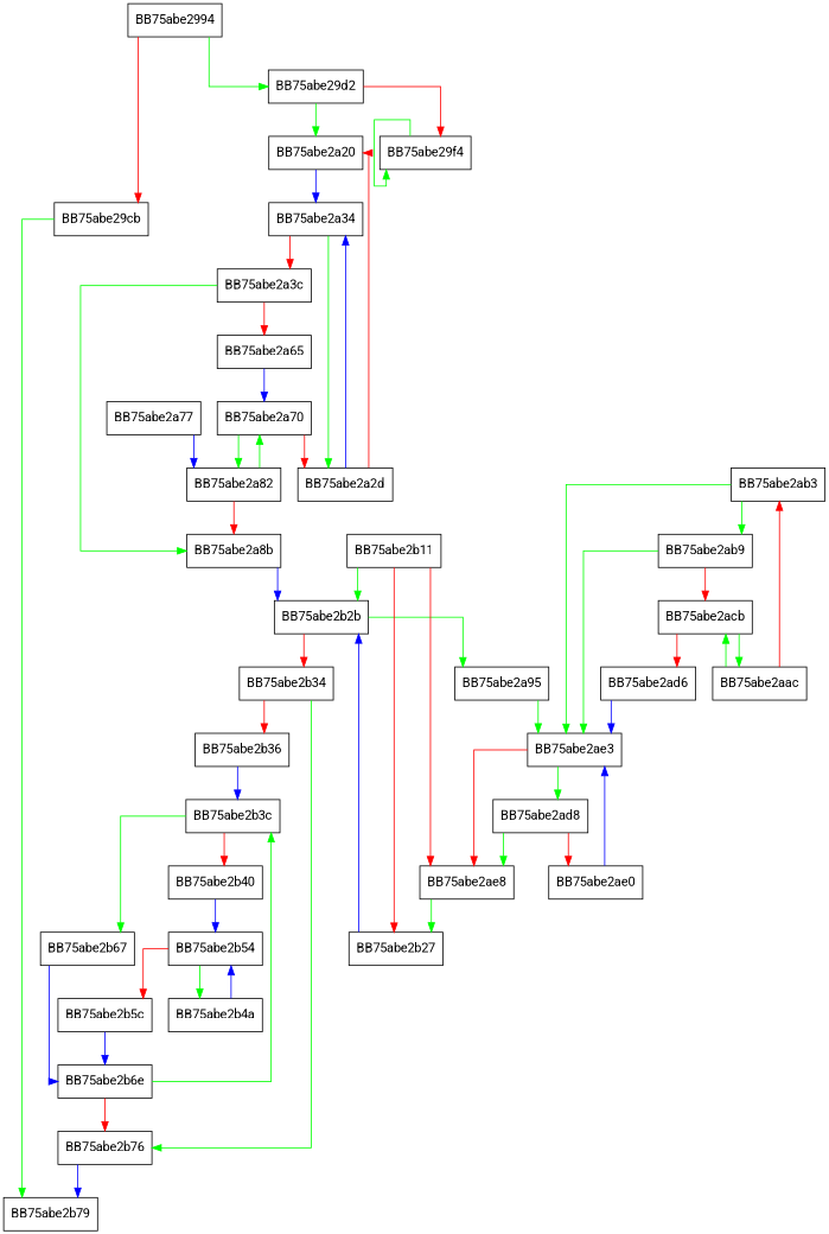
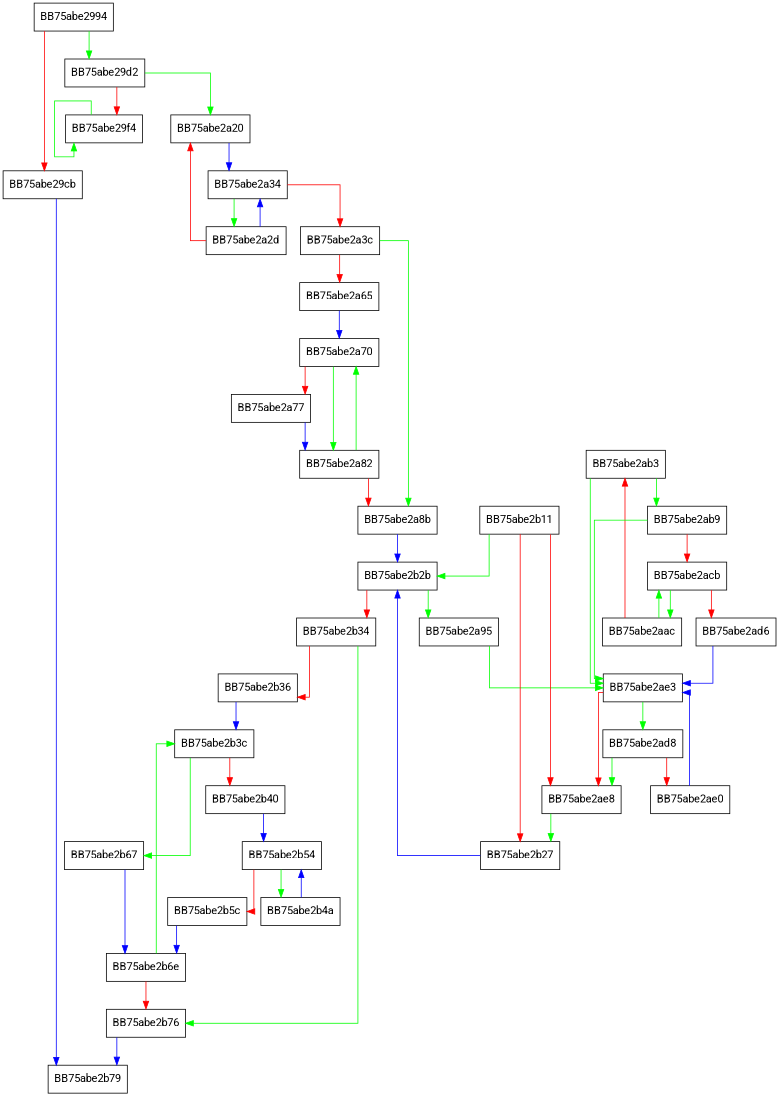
  digraph {
    fontname=Roboto
    splines=ortho
    node [fontname=Roboto shape=box]
    edge [color=green fontname=Roboto]
    BB75abe2994
    BB75abe29d2
    BB75abe29cb
    BB75abe2a20
    BB75abe29f4
    BB75abe2b79
    BB75abe2a34
    BB75abe2a2d
    BB75abe2a3c
    BB75abe2a8b
    BB75abe2a65
    BB75abe2b2b
    BB75abe2a70
    BB75abe2a95
    BB75abe2b34
    BB75abe2a82
    BB75abe2a77
    BB75abe2ae3
    BB75abe2b76
    BB75abe2b36
    BB75abe2ad8
    BB75abe2ae8
    BB75abe2ae0
    BB75abe2b27
    BB75abe2aac
    BB75abe2acb
    BB75abe2ab3
    BB75abe2ad6
    BB75abe2ab9
    BB75abe2b11
    BB75abe2b3c
    BB75abe2b67
    BB75abe2b40
    BB75abe2b6e
    BB75abe2b54
    BB75abe2b4a
    BB75abe2b5c
    BB75abe2994 -> BB75abe29d2
    BB75abe2994 -> BB75abe29cb [color=red]
    BB75abe29d2 -> BB75abe2a20
    BB75abe29d2 -> BB75abe29f4 [color=red]
-   BB75abe29cb -> BB75abe2b79
+   BB75abe29cb -> BB75abe2b79 [color=blue]
    BB75abe2a20 -> BB75abe2a34 [color=blue]
    BB75abe29f4 -> BB75abe29f4
    BB75abe2a34 -> BB75abe2a2d
    BB75abe2a34 -> BB75abe2a3c [color=red]
    BB75abe2a2d -> BB75abe2a20 [color=red]
    BB75abe2a2d -> BB75abe2a34 [color=blue]
    BB75abe2a3c -> BB75abe2a8b
    BB75abe2a3c -> BB75abe2a65 [color=red]
    BB75abe2a8b -> BB75abe2b2b [color=blue]
    BB75abe2a65 -> BB75abe2a70 [color=blue]
    BB75abe2b2b -> BB75abe2a95
    BB75abe2b2b -> BB75abe2b34 [color=red]
    BB75abe2a70 -> BB75abe2a82
-   BB75abe2a70 -> BB75abe2a2d [color=red]
+   BB75abe2a70 -> BB75abe2a77 [color=red]
    BB75abe2a95 -> BB75abe2ae3
    BB75abe2b34 -> BB75abe2b76
    BB75abe2b34 -> BB75abe2b36 [color=red]
    BB75abe2a82 -> BB75abe2a8b [color=red]
    BB75abe2a82 -> BB75abe2a70
    BB75abe2a77 -> BB75abe2a82 [color=blue]
    BB75abe2ae3 -> BB75abe2ad8
    BB75abe2ae3 -> BB75abe2ae8 [color=red]
    BB75abe2b76 -> BB75abe2b79 [color=blue]
    BB75abe2b36 -> BB75abe2b3c [color=blue]
    BB75abe2ad8 -> BB75abe2ae8
    BB75abe2ad8 -> BB75abe2ae0 [color=red]
    BB75abe2ae8 -> BB75abe2b27
    BB75abe2ae0 -> BB75abe2ae3 [color=blue]
    BB75abe2b27 -> BB75abe2b2b [color=blue]
    BB75abe2aac -> BB75abe2acb
    BB75abe2aac -> BB75abe2ab3 [color=red]
    BB75abe2acb -> BB75abe2aac
    BB75abe2acb -> BB75abe2ad6 [color=red]
    BB75abe2ab3 -> BB75abe2ae3
    BB75abe2ab3 -> BB75abe2ab9
    BB75abe2ad6 -> BB75abe2ae3 [color=blue]
    BB75abe2ab9 -> BB75abe2ae3
    BB75abe2ab9 -> BB75abe2acb [color=red]
    BB75abe2b11 -> BB75abe2b2b
    BB75abe2b11 -> BB75abe2ae8 [color=red]
    BB75abe2b11 -> BB75abe2b27 [color=red]
    BB75abe2b3c -> BB75abe2b67
    BB75abe2b3c -> BB75abe2b40 [color=red]
    BB75abe2b67 -> BB75abe2b6e [color=blue]
    BB75abe2b40 -> BB75abe2b54 [color=blue]
    BB75abe2b6e -> BB75abe2b76 [color=red]
    BB75abe2b6e -> BB75abe2b3c
    BB75abe2b54 -> BB75abe2b4a
    BB75abe2b54 -> BB75abe2b5c [color=red]
    BB75abe2b4a -> BB75abe2b54 [color=blue]
    BB75abe2b5c -> BB75abe2b6e [color=blue]
  }
